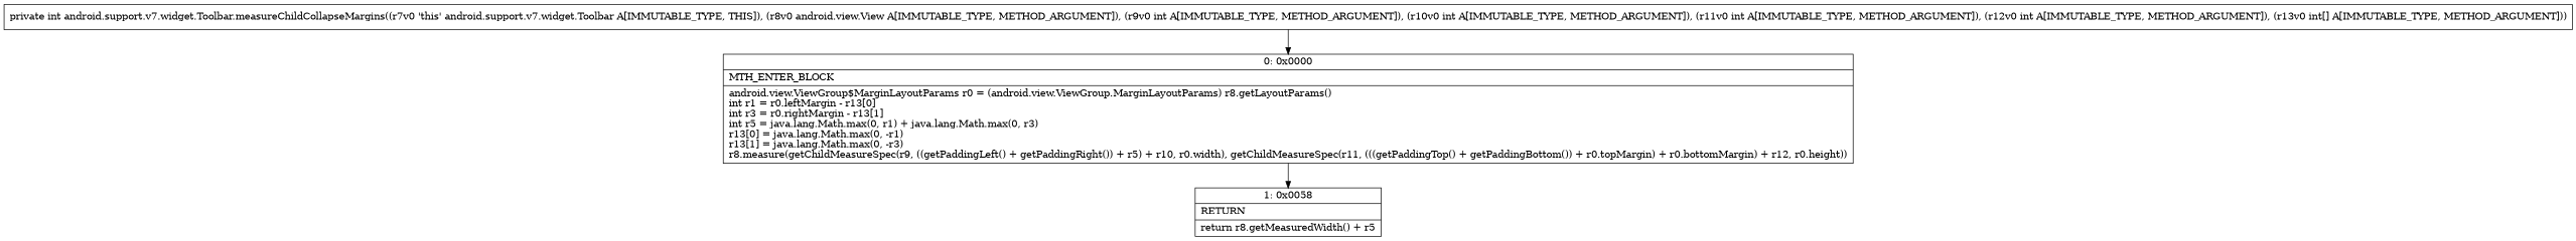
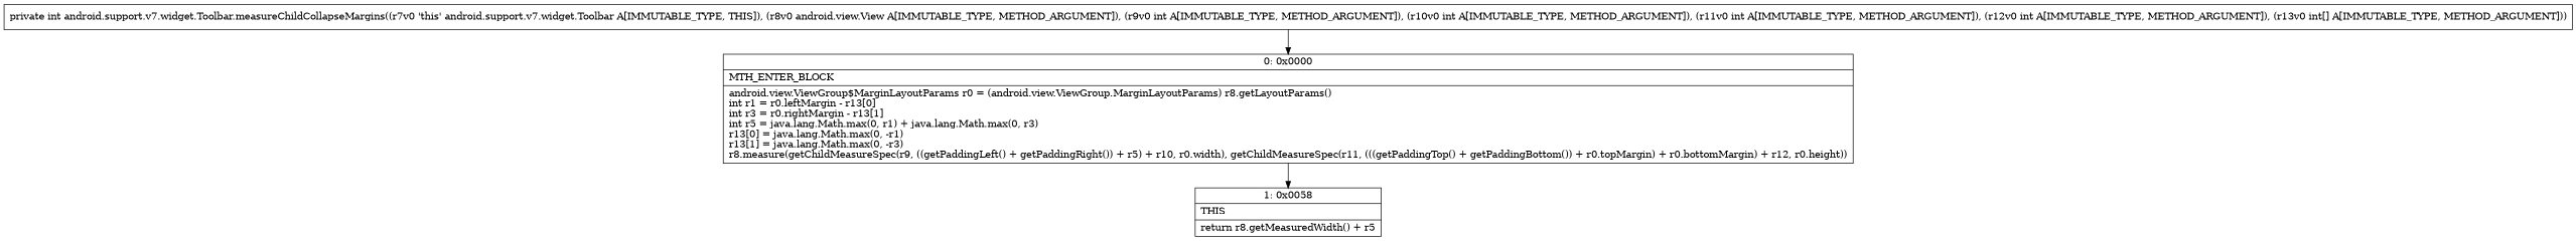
  digraph {
    node [shape=record]
    n1 [label="{0\:\ 0x0000|MTH_ENTER_BLOCK\l|android.view.ViewGroup$MarginLayoutParams r0 = (android.view.ViewGroup.MarginLayoutParams) r8.getLayoutParams()\lint r1 = r0.leftMargin \- r13[0]\lint r3 = r0.rightMargin \- r13[1]\lint r5 = java.lang.Math.max(0, r1) + java.lang.Math.max(0, r3)\lr13[0] = java.lang.Math.max(0, \-r1)\lr13[1] = java.lang.Math.max(0, \-r3)\lr8.measure(getChildMeasureSpec(r9, ((getPaddingLeft() + getPaddingRight()) + r5) + r10, r0.width), getChildMeasureSpec(r11, (((getPaddingTop() + getPaddingBottom()) + r0.topMargin) + r0.bottomMargin) + r12, r0.height))\l}"]
-   n2 [label="{1\:\ 0x0058|RETURN\l|return r8.getMeasuredWidth() + r5\l}"]
+   n2 [label="{1\:\ 0x0058|THIS\l|return r8.getMeasuredWidth() + r5\l}"]
    n3 [label="{private int android.support.v7.widget.Toolbar.measureChildCollapseMargins((r7v0 'this' android.support.v7.widget.Toolbar A[IMMUTABLE_TYPE, THIS]), (r8v0 android.view.View A[IMMUTABLE_TYPE, METHOD_ARGUMENT]), (r9v0 int A[IMMUTABLE_TYPE, METHOD_ARGUMENT]), (r10v0 int A[IMMUTABLE_TYPE, METHOD_ARGUMENT]), (r11v0 int A[IMMUTABLE_TYPE, METHOD_ARGUMENT]), (r12v0 int A[IMMUTABLE_TYPE, METHOD_ARGUMENT]), (r13v0 int[] A[IMMUTABLE_TYPE, METHOD_ARGUMENT])) }"]
    n1 -> n2
    n3 -> n1
  }
